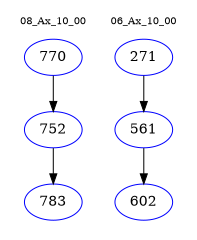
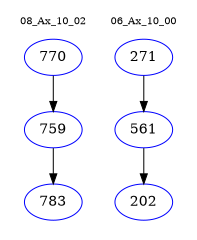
  digraph {
    node [color=blue]
    edge [color=black]
    n1 [label=770]
-   n2 [label=752]
+   n2 [label=759]
    n3 [label=783]
    n4 [label=271]
    n5 [label=561]
-   n6 [label=602]
+   n6 [label=202]
    subgraph cluster_1 {
      color=white
      fontsize=10
-     label="08_Ax_10_00"
+     label="08_Ax_10_02"
      n1
      n2
      n3
    }
    subgraph cluster_2 {
      color=white
      fontsize=10
      label="06_Ax_10_00"
      n4
      n5
      n6
    }
    n1 -> n2
    n2 -> n3
    n4 -> n5
    n5 -> n6
  }
